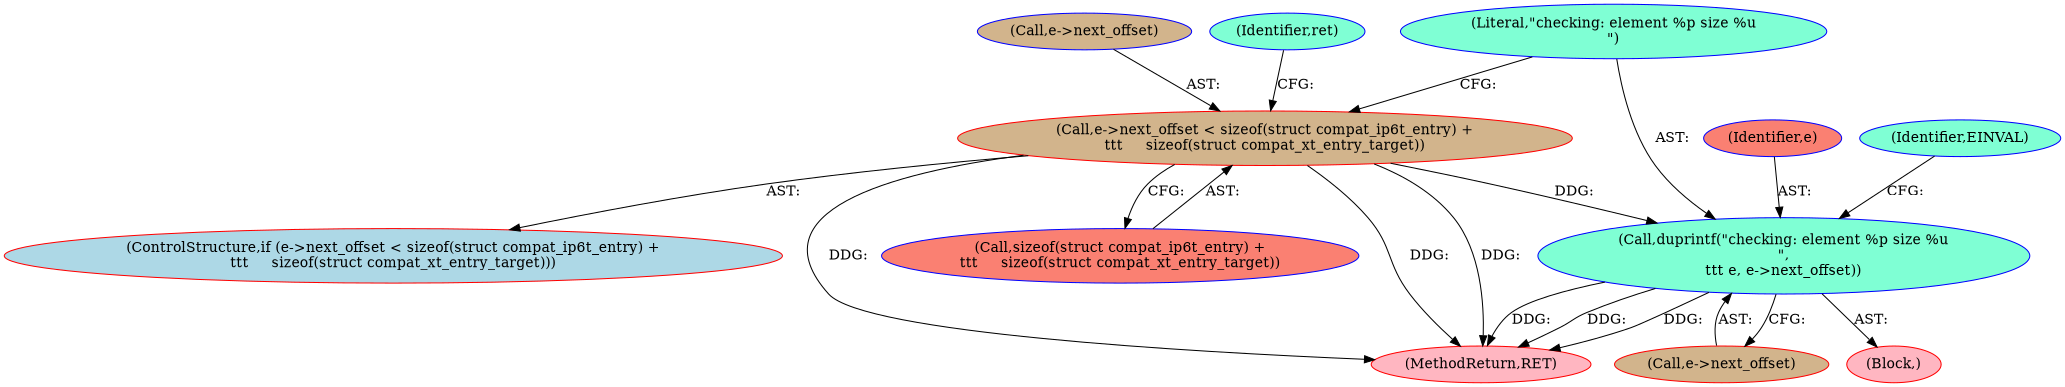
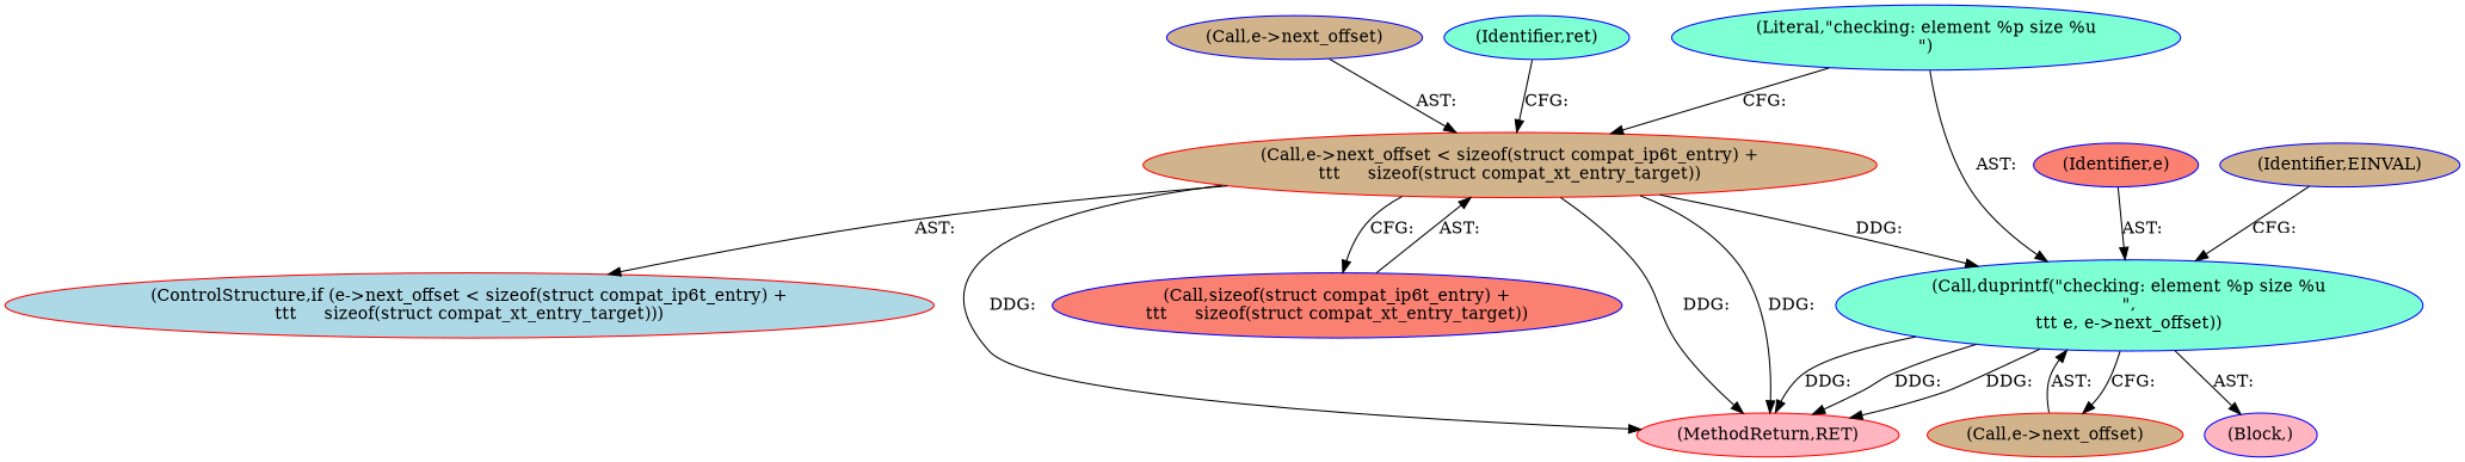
  digraph {
    node [color=blue fillcolor=tan style=filled]
    n1 [color=red label="(Call,e->next_offset < sizeof(struct compat_ip6t_entry) +\n\t\t\t     sizeof(struct compat_xt_entry_target))"]
    n2 [fillcolor=aquamarine label="(Call,duprintf(\"checking: element %p size %u\n\",\n\t\t\t e, e->next_offset))"]
    n3 [color=red fillcolor=lightpink label="(MethodReturn,RET)"]
    n4 [fillcolor=salmon label="(Call,sizeof(struct compat_ip6t_entry) +\n\t\t\t     sizeof(struct compat_xt_entry_target))"]
    n5 [color=red fillcolor=lightblue label="(ControlStructure,if (e->next_offset < sizeof(struct compat_ip6t_entry) +\n\t\t\t     sizeof(struct compat_xt_entry_target)))"]
-   n6 [color=red fillcolor=lightpink label="(Block,)"]
+   n6 [fillcolor=lightpink label="(Block,)"]
    n7 [color=red label="(Call,e->next_offset)"]
    n8 [fillcolor=aquamarine label="(Literal,\"checking: element %p size %u\n\")"]
    n9 [label="(Call,e->next_offset)"]
    n10 [fillcolor=salmon label="(Identifier,e)"]
    n11 [fillcolor=aquamarine label="(Identifier,ret)"]
-   n12 [fillcolor=aquamarine label="(Identifier,EINVAL)"]
+   n12 [label="(Identifier,EINVAL)"]
    n1 -> n2 [label="DDG: "]
    n1 -> n3 [label="DDG: "]
    n1 -> n3 [label="DDG: "]
    n1 -> n3 [label="DDG: "]
    n1 -> n4 [label="CFG: "]
    n1 -> n5 [label="AST: "]
    n2 -> n3 [label="DDG: "]
    n2 -> n3 [label="DDG: "]
    n2 -> n3 [label="DDG: "]
    n2 -> n6 [label="AST: "]
    n2 -> n7 [label="CFG: "]
    n4 -> n1 [label="AST: "]
    n7 -> n2 [label="AST: "]
    n8 -> n1 [label="CFG: "]
    n8 -> n2 [label="AST: "]
    n9 -> n1 [label="AST: "]
    n10 -> n2 [label="AST: "]
    n11 -> n1 [label="CFG: "]
    n12 -> n2 [label="CFG: "]
  }
